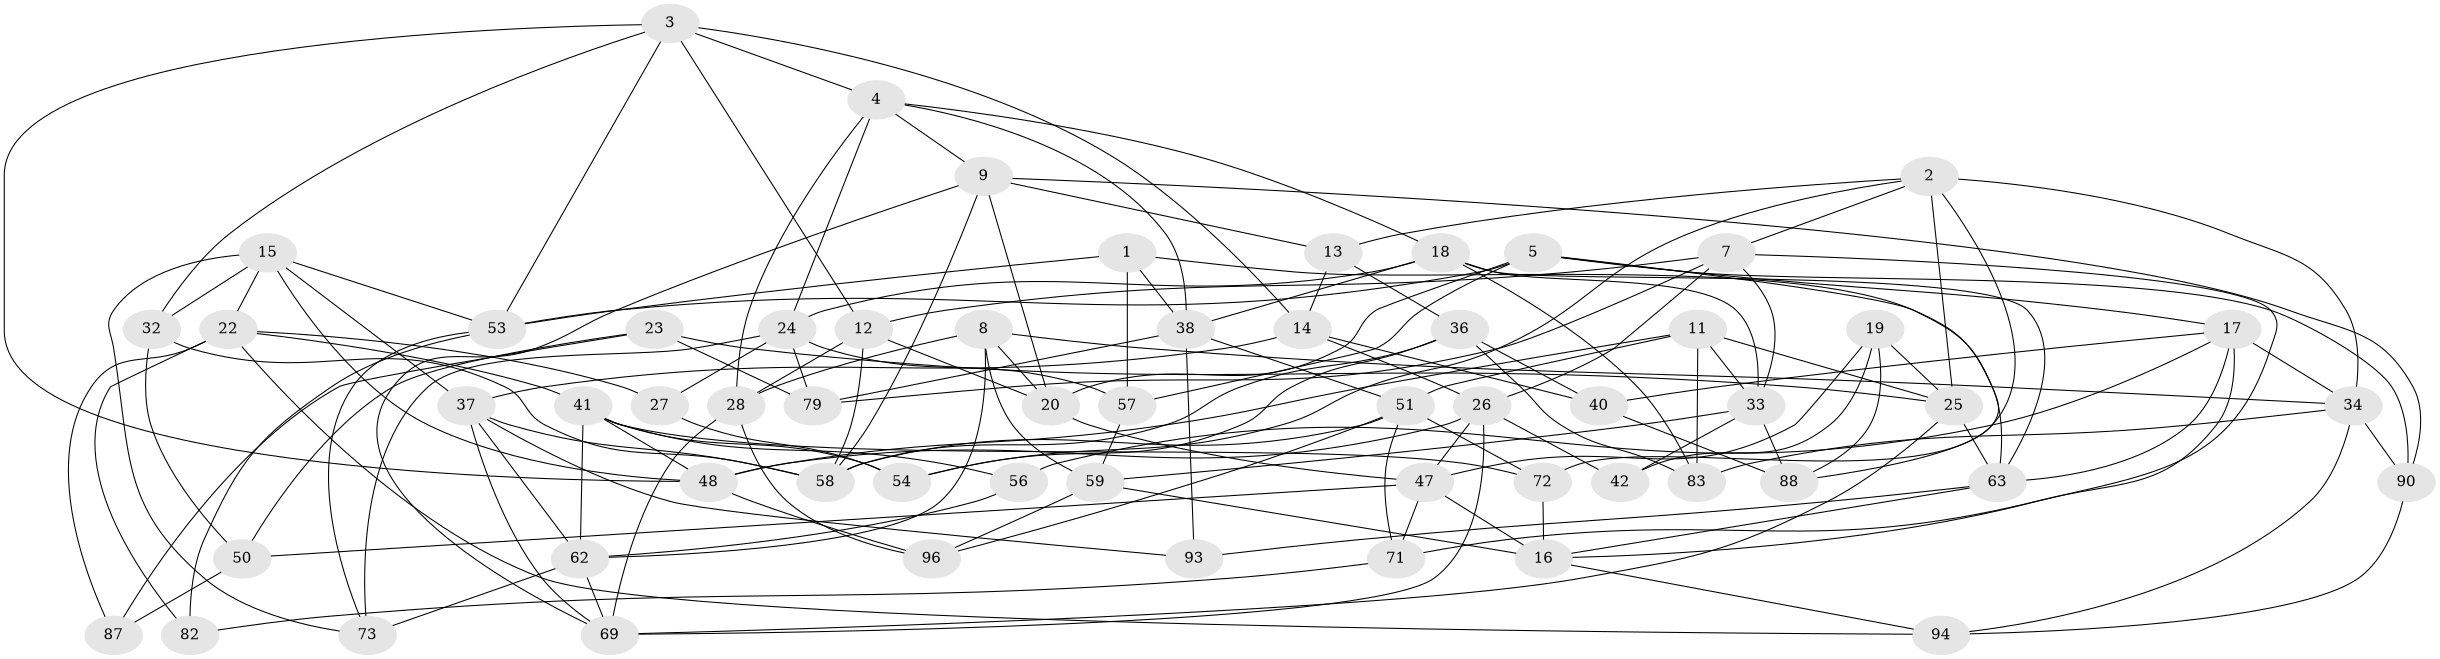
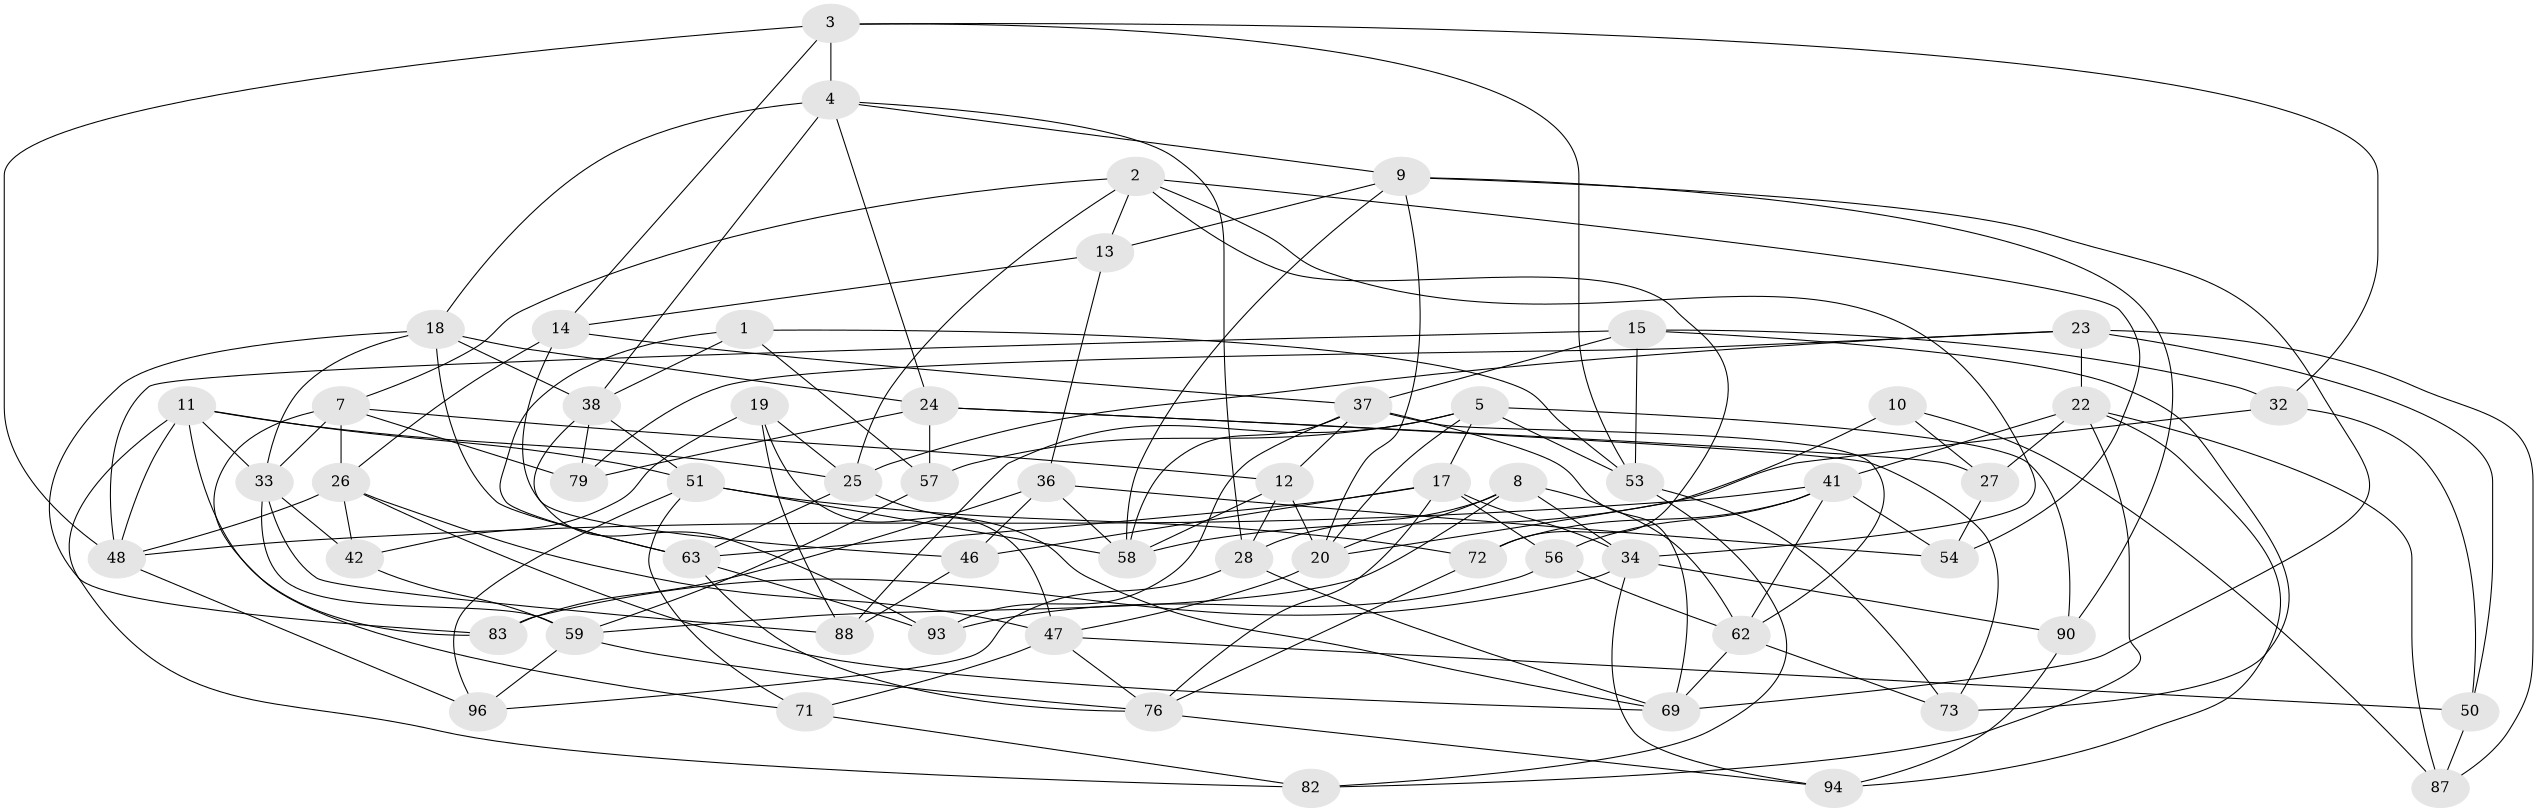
  graph {
    node [color=gray90 style=filled]
    38 [super="+84"]
    79
    51 [super="+89"]
    93
    1
    53 [super="+55"]
    57
    63 [super="+80"]
    82
    73
    59 [super="+61"]
-   76 [super="+97" label=16]
+   76 [super="+97"]
    2 [super="+21"]
    7 [super="+74"]
    13
    25 [super="+44"]
    34 [super="+91"]
    54
    72
    12 [super="+98"]
    26 [super="+67"]
    33 [super="+35"]
    71
    14 [super="+75"]
    36 [super="+39"]
    69 [super="+92"]
    90
    83 [super="+100"]
    94
    3 [super="+6"]
    4 [super="+81"]
    32
    48 [super="+78"]
    9 [super="+68"]
    18 [super="+31"]
    24 [super="+30"]
    28 [super="+66"]
    20 [super="+86"]
    58 [super="+65"]
    37 [super="+45"]
-   40 [super="+95"]
+   40 [super="+95" label=46]
    50 [super="+77"]
    96
    27
    5 [super="+70"]
    17 [super="+60"]
    88
    56
    47 [super="+64"]
    42
    8 [super="+52"]
    62 [super="+99"]
+   10 [super="+85"]
    87
    11 [super="+16"]
    15 [super="+43"]
    22 [super="+29"]
    41 [super="+49"]
    19
    23
    38 -- 79
    38 -- 51
    38 -- 93
    51 -- 72
    51 -- 71
    51 -- 58
    51 -- 96
    1 -- 38
    1 -- 53
    1 -- 57
    1 -- 63
    53 -- 82
    53 -- 73
    57 -- 59
    63 -- 93
    63 -- 76
    59 -- 76
    59 -- 96
    76 -- 94
    2 -- 7
    2 -- 13
    2 -- 25
    2 -- 34
    2 -- 54
    2 -- 72
    7 -- 79
    7 -- 12
    7 -- 26
    7 -- 33
    7 -- 71
    13 -- 14
    13 -- 36
    25 -- 63
    25 -- 69
    34 -- 90
    34 -- 83
    34 -- 94
    72 -- 76
    12 -- 28
    12 -- 20 [weight=2]
    12 -- 58
    26 -- 69
    26 -- 48
    26 -- 47
    26 -- 42
    33 -- 59
    33 -- 88
    33 -- 42
    71 -- 82
    14 -- 26
    14 -- 37
    14 -- 40 [weight=2]
    36 -- 54
    36 -- 83 [weight=2]
    36 -- 58
    36 -- 40
    90 -- 94
    3 -- 53
-   3 -- 12
+   37 -- 12
    3 -- 14
    3 -- 4
    3 -- 32
    3 -- 48
    4 -- 38
    4 -- 9
    4 -- 18
    4 -- 24
    4 -- 28
    32 -- 58
    32 -- 50
    48 -- 96
    9 -- 13
    9 -- 69
    9 -- 90
    9 -- 20
    9 -- 58
    18 -- 38
    18 -- 63
    18 -- 33
    18 -- 83
    18 -- 24
    24 -- 79
    24 -- 57
    24 -- 73
    24 -- 27
    28 -- 69
    28 -- 96
    20 -- 47
    37 -- 93
    37 -- 69
    37 -- 58
    37 -- 62
    40 -- 88
    50 -- 87
    27 -- 54
    5 -- 53
    5 -- 57
    5 -- 90
    5 -- 20
    5 -- 17
    5 -- 88
    17 -- 63
    17 -- 76
    17 -- 34
    17 -- 40
    17 -- 56
+   56 -- 93
    56 -- 62
    47 -- 76
    47 -- 71
    47 -- 50
+   42 -- 59
    8 -- 59
    8 -- 34
    8 -- 28 [weight=2]
    8 -- 20
    8 -- 62
    62 -- 73
    62 -- 69
+   10 -- 20 [weight=2]
+   10 -- 27
+   10 -- 87
    11 -- 51
+   11 -- 82
    11 -- 25
    11 -- 33
    11 -- 83
    11 -- 48
    15 -- 53
    15 -- 73
    15 -- 32
    15 -- 48
    15 -- 37
-   15 -- 22
+   23 -- 22
    22 -- 82
    22 -- 94
    22 -- 27
    22 -- 87
    22 -- 41
    41 -- 54
    41 -- 72
    41 -- 48
    41 -- 56
    41 -- 62
    19 -- 25
    19 -- 88
    19 -- 47
    19 -- 42
    23 -- 79
    23 -- 25
    23 -- 50
    23 -- 87
  }
